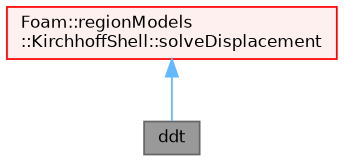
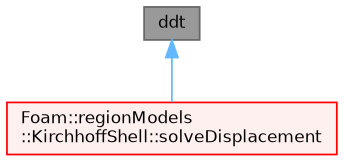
  digraph {
    rankdir=TB
    node [fontname=Helvetica fontsize=10 shape=box style=filled]
    n1 [color=gray40 fillcolor=grey60 fontcolor=black height=0.2 label=ddt width=0.4]
    n2 [color=red fillcolor="#FFF0F0" height=0.2 label="Foam::regionModels\l::KirchhoffShell::solveDisplacement" width=0.4]
-   n2 -> n1 [color=steelblue1 dir=back fontname=Helvetica fontsize=10 labelfontname=Helvetica labelfontsize=10 style=solid]
+   n1 -> n2 [color=steelblue1 dir=back fontname=Helvetica fontsize=10 labelfontname=Helvetica labelfontsize=10 style=solid]
  }
